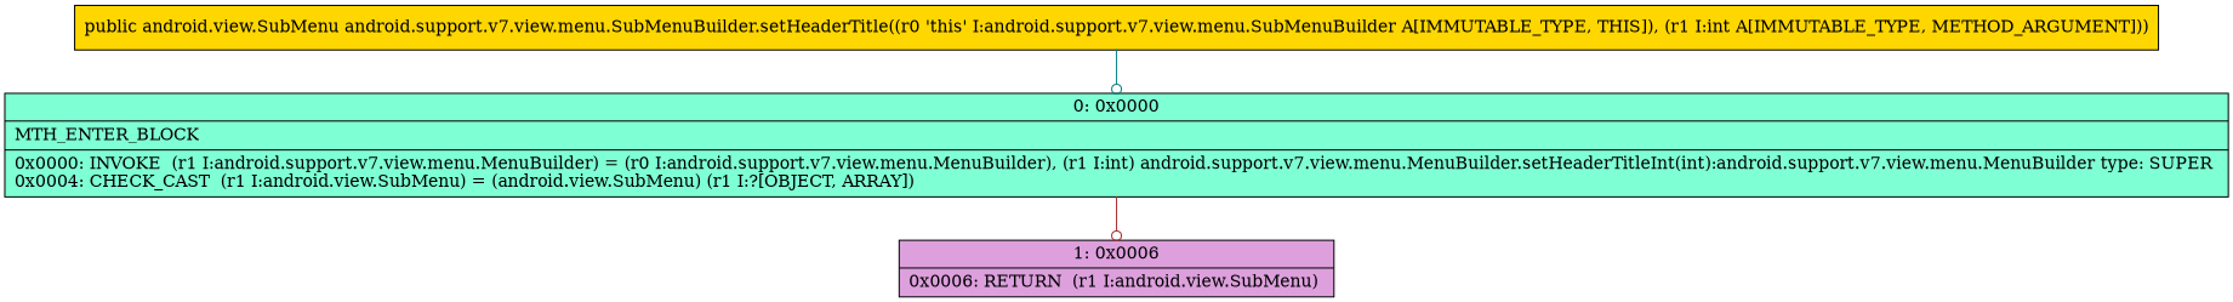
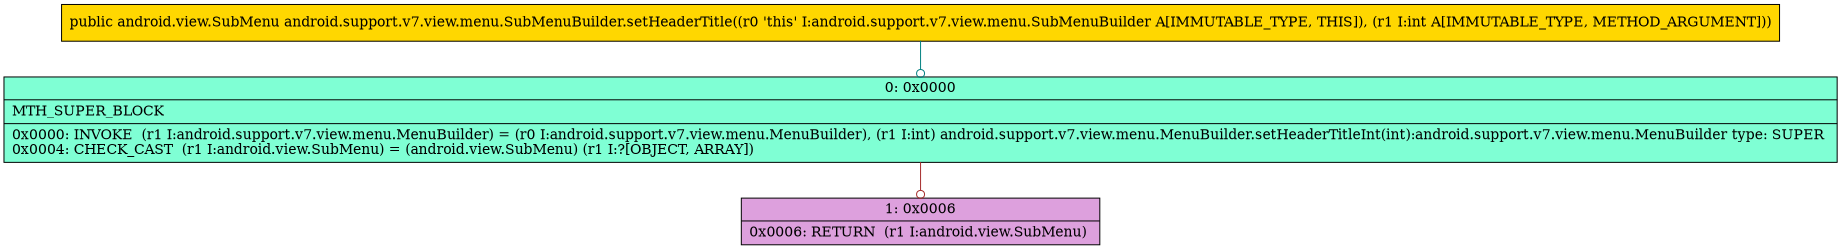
  digraph {
    node [shape=record style=filled]
    edge [arrowhead=odot]
-   n1 [label="{0\:\ 0x0000|MTH_ENTER_BLOCK\l|0x0000: INVOKE  (r1 I:android.support.v7.view.menu.MenuBuilder) = (r0 I:android.support.v7.view.menu.MenuBuilder), (r1 I:int) android.support.v7.view.menu.MenuBuilder.setHeaderTitleInt(int):android.support.v7.view.menu.MenuBuilder type: SUPER \l0x0004: CHECK_CAST  (r1 I:android.view.SubMenu) = (android.view.SubMenu) (r1 I:?[OBJECT, ARRAY]) \l}" fillcolor=aquamarine]
+   n1 [label="{0\:\ 0x0000|MTH_SUPER_BLOCK\l|0x0000: INVOKE  (r1 I:android.support.v7.view.menu.MenuBuilder) = (r0 I:android.support.v7.view.menu.MenuBuilder), (r1 I:int) android.support.v7.view.menu.MenuBuilder.setHeaderTitleInt(int):android.support.v7.view.menu.MenuBuilder type: SUPER \l0x0004: CHECK_CAST  (r1 I:android.view.SubMenu) = (android.view.SubMenu) (r1 I:?[OBJECT, ARRAY]) \l}" fillcolor=aquamarine]
    n2 [label="{1\:\ 0x0006|0x0006: RETURN  (r1 I:android.view.SubMenu) \l}" fillcolor=plum]
    n3 [label="{public android.view.SubMenu android.support.v7.view.menu.SubMenuBuilder.setHeaderTitle((r0 'this' I:android.support.v7.view.menu.SubMenuBuilder A[IMMUTABLE_TYPE, THIS]), (r1 I:int A[IMMUTABLE_TYPE, METHOD_ARGUMENT])) }" fillcolor=gold]
    n1 -> n2 [color=brown]
    n3 -> n1 [color=teal]
  }
